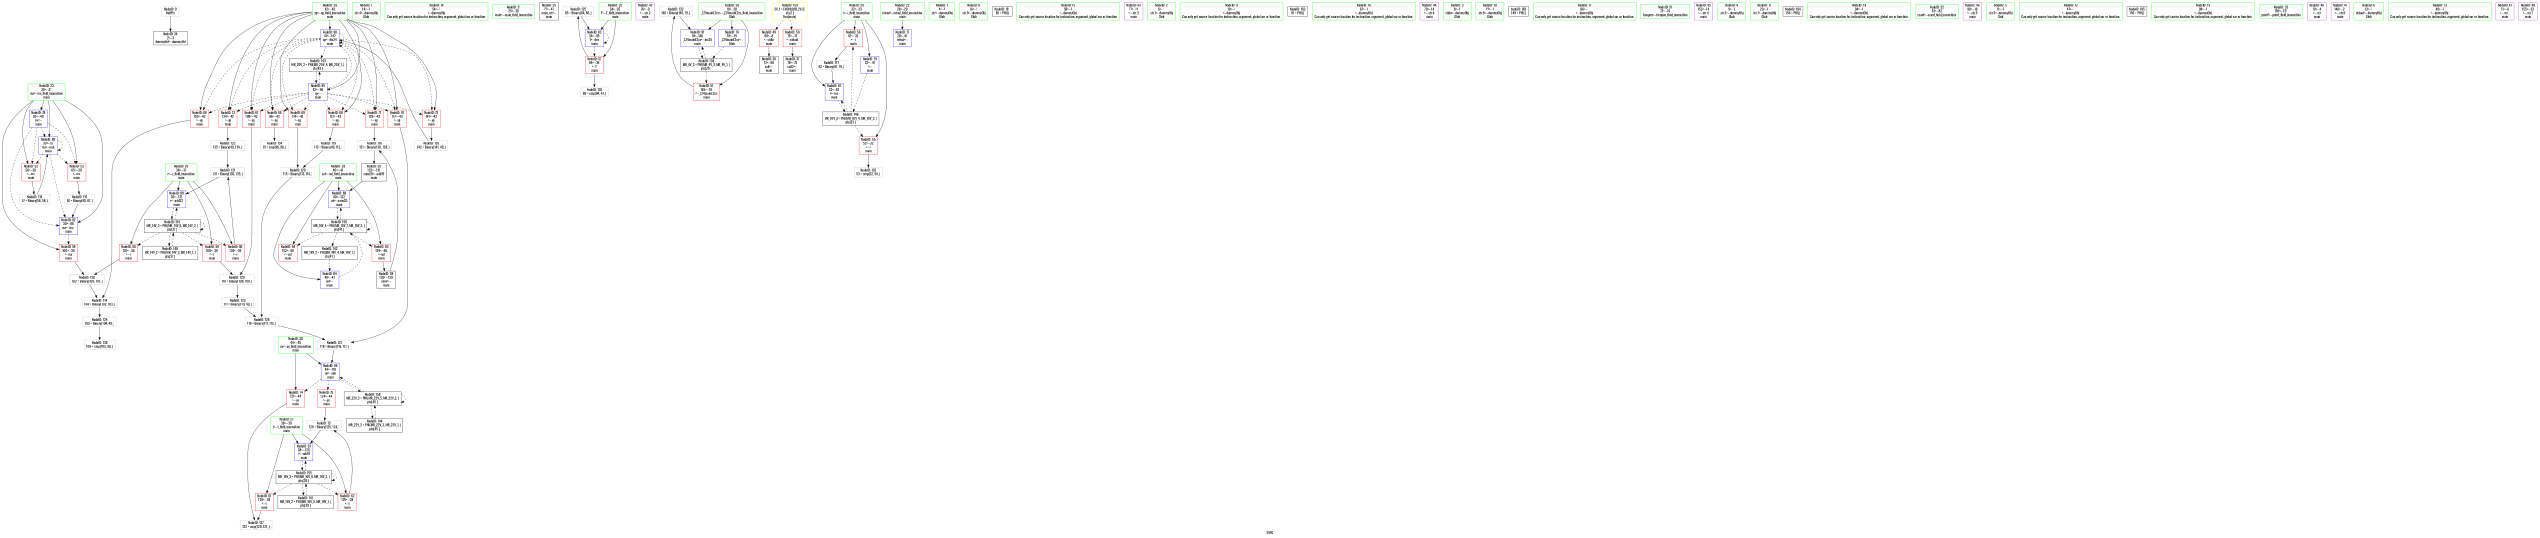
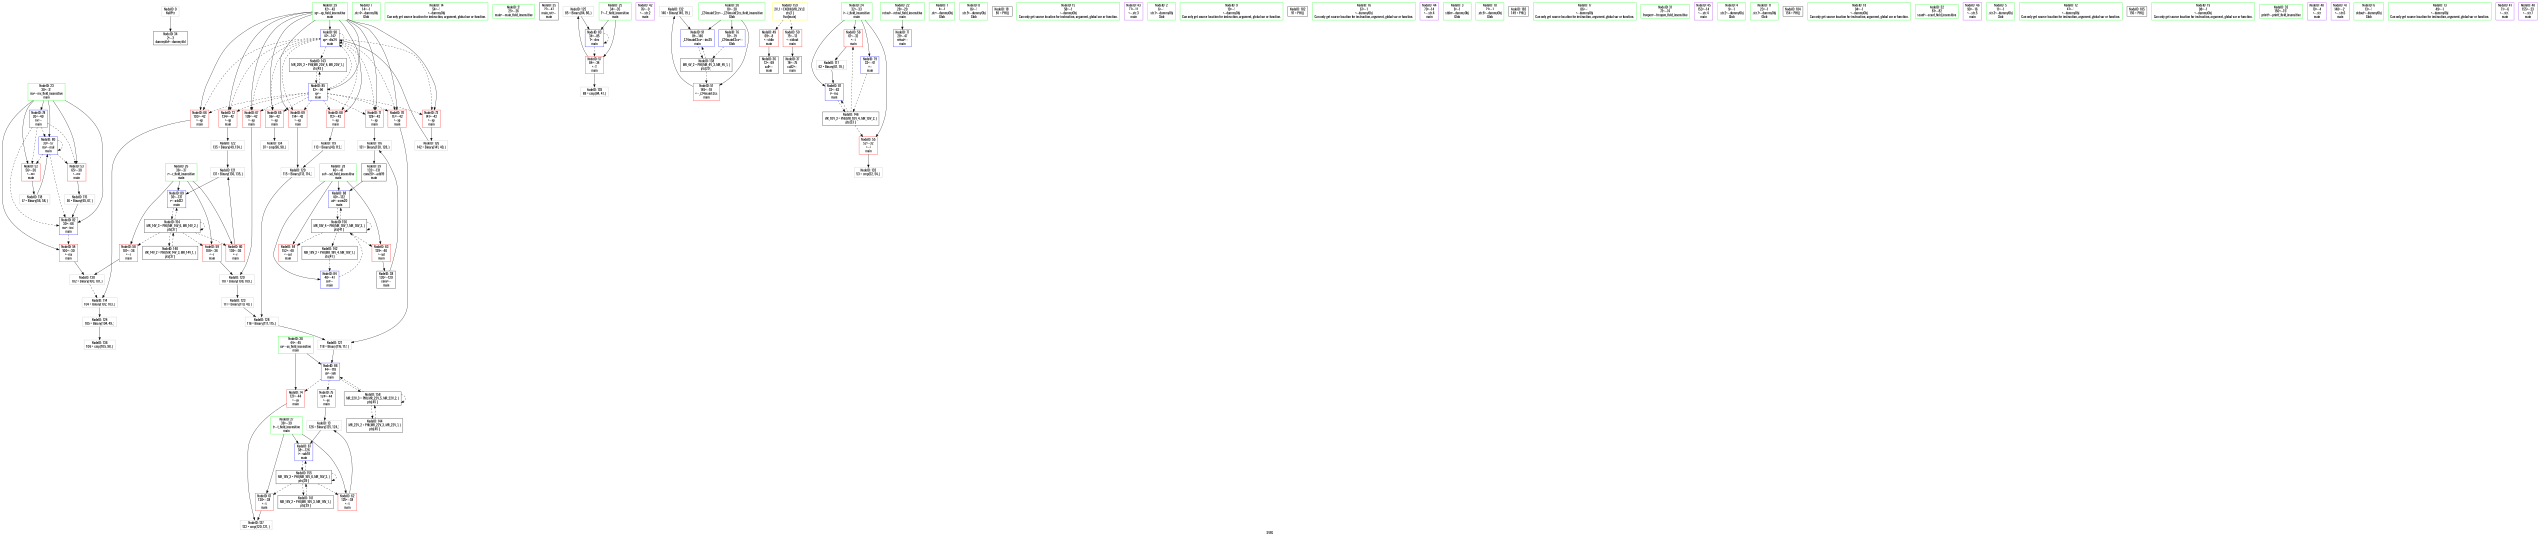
  digraph {
    fontname=Oswald
    label=SVFG
    node [color=green fontname=Oswald shape=record]
    edge [fontname=Oswald style=solid]
    n1 [color=grey label="{NodeID: 0\nNullPtr}"]
    n2 [color=black label="{NodeID: 34\n2\<--3\ndummyVal\<--dummyVal\n}"]
    n3 [color=blue label="{NodeID: 90\n42\<--142\nxp\<--div24\nmain\n}"]
    n4 [color=red label="{NodeID: 65\n96\<--42\n\<--xp\nmain\n}"]
    n5 [color=red label="{NodeID: 66\n103\<--42\n\<--xp\nmain\n}"]
    n6 [color=red label="{NodeID: 67\n109\<--42\n\<--xp\nmain\n}"]
    n7 [color=red label="{NodeID: 68\n112\<--42\n\<--xp\nmain\n}"]
    n8 [color=red label="{NodeID: 69\n114\<--42\n\<--xp\nmain\n}"]
    n9 [color=red label="{NodeID: 70\n117\<--42\n\<--xp\nmain\n}"]
    n10 [color=red label="{NodeID: 71\n128\<--42\n\<--xp\nmain\n}"]
    n11 [color=red label="{NodeID: 72\n134\<--42\n\<--xp\nmain\n}"]
    n12 [color=red label="{NodeID: 73\n141\<--42\n\<--xp\nmain\n}"]
    n13 [color=black label="{NodeID: 143\nMR_20V_2 = PHI(MR_20V_4, MR_20V_1, )\npts\{43 \}\n}"]
    n14 [color=grey label="{NodeID: 134\n97 = cmp(96, 98, )\n}"]
    n15 [color=grey label="{NodeID: 114\n104 = Binary(102, 103, )\n}"]
    n16 [color=grey label="{NodeID: 120\n110 = Binary(108, 109, )\n}"]
    n17 [color=grey label="{NodeID: 119\n113 = Binary(49, 112, )\n}"]
    n18 [color=grey label="{NodeID: 129\n115 = Binary(113, 114, )\n}"]
    n19 [color=grey label="{NodeID: 127\n118 = Binary(116, 117, )\n}"]
    n20 [color=grey label="{NodeID: 116\n131 = Binary(130, 128, )\n}"]
    n21 [color=grey label="{NodeID: 122\n135 = Binary(49, 134, )\n}"]
    n22 [color=grey label="{NodeID: 126\n142 = Binary(141, 49, )\n}"]
    n23 [color=blue label="{NodeID: 85\n42\<--94\nxp\<--\nmain\n}"]
    n24 [color=grey label="{NodeID: 124\n105 = Binary(104, 49, )\n}"]
    n25 [color=grey label="{NodeID: 123\n111 = Binary(110, 49, )\n}"]
    n26 [color=grey label="{NodeID: 128\n116 = Binary(111, 115, )\n}"]
    n27 [color=blue label="{NodeID: 86\n44\<--118\nux\<--sub\nmain\n}"]
    n28 [color=black label="{NodeID: 39\n132\<--131\nconv20\<--add19\nmain\n}"]
    n29 [color=grey label="{NodeID: 121\n137 = Binary(136, 135, )\n}"]
    n30 [label="{NodeID: 7\n14\<--1\n.str.4\<--dummyObj\nGlob }"]
    n31 [label="{NodeID: 14\n54\<--1\n\<--dummyObj\nCan only get source location for instruction, argument, global var or function.}"]
    n32 [label="{NodeID: 21\n25\<--26\nmain\<--main_field_insensitive\n}"]
    n33 [label="{NodeID: 28\n40\<--41\nsol\<--sol_field_insensitive\nmain\n}"]
    n34 [color=red label="{NodeID: 63\n129\<--40\n\<--sol\nmain\n}"]
    n35 [color=red label="{NodeID: 64\n152\<--40\n\<--sol\nmain\n}"]
    n36 [color=blue label="{NodeID: 84\n40\<--47\nsol\<--\nmain\n}"]
    n37 [color=blue label="{NodeID: 88\n40\<--132\nsol\<--conv20\nmain\n}"]
    n38 [color=black label="{NodeID: 38\n130\<--129\nconv\<--\nmain\n}"]
    n39 [color=black label="{NodeID: 156\nMR_18V_4 = PHI(MR_18V_7, MR_18V_3, )\npts\{41 \}\n}"]
    n40 [color=black label="{NodeID: 142\nMR_18V_2 = PHI(MR_18V_4, MR_18V_1, )\npts\{41 \}\n}"]
    n41 [color=grey label="{NodeID: 118\n57 = Binary(56, 58, )\n}"]
    n42 [color=blue label="{NodeID: 80\n30\<--57\nmx\<--mul\nmain\n}"]
    n43 [color=red label="{NodeID: 52\n56\<--30\n\<--mx\nmain\n}"]
    n44 [color=red label="{NodeID: 53\n65\<--30\n\<--mx\nmain\n}"]
    n45 [color=blue label="{NodeID: 82\n30\<--66\nmx\<--inc1\nmain\n}"]
    n46 [color=grey label="{NodeID: 115\n66 = Binary(65, 67, )\n}"]
    n47 [color=red label="{NodeID: 54\n100\<--30\n\<--mx\nmain\n}"]
    n48 [color=black label="{NodeID: 35\n27\<--47\nmain_ret\<--\nmain\n}"]
    n49 [color=grey label="{NodeID: 125\n85 = Binary(84, 86, )\n}"]
    n50 [color=blue label="{NodeID: 83\n34\<--85\nT\<--dec\nmain\n}"]
    n51 [color=red label="{NodeID: 57\n84\<--34\n\<--T\nmain\n}"]
    n52 [color=grey label="{NodeID: 135\n88 = cmp(84, 47, )\n}"]
    n53 [color=purple label="{NodeID: 42\n76\<--9\n\<--.str.2\nmain\n}"]
    n54 [color=grey label="{NodeID: 132\n146 = Binary(145, 19, )\n}"]
    n55 [color=blue label="{NodeID: 91\n18\<--146\n_ZZ4mainE2cs\<--inc25\nmain\n}"]
    n56 [color=black label="{NodeID: 138\nMR_4V_2 = PHI(MR_4V_3, MR_4V_1, )\npts\{20 \}\n}"]
    n57 [color=red label="{NodeID: 51\n145\<--18\n\<--_ZZ4mainE2cs\nmain\n}"]
    n58 [color=red label="{NodeID: 49\n69\<--8\n\<--stdin\nmain\n}"]
    n59 [color=black label="{NodeID: 36\n72\<--69\ncall\<--\nmain\n}"]
    n60 [color=red label="{NodeID: 56\n61\<--32\n\<--i\nmain\n}"]
    n61 [color=grey label="{NodeID: 117\n62 = Binary(61, 19, )\n}"]
    n62 [color=blue label="{NodeID: 81\n32\<--62\ni\<--inc\nmain\n}"]
    n63 [color=black label="{NodeID: 146\nMR_10V_3 = PHI(MR_10V_4, MR_10V_2, )\npts\{33 \}\n}"]
    n64 [color=red label="{NodeID: 55\n52\<--32\n\<--i\nmain\n}"]
    n65 [color=grey label="{NodeID: 133\n53 = cmp(52, 54, )\n}"]
    n66 [color=red label="{NodeID: 74\n121\<--44\n\<--ux\nmain\n}"]
    n67 [color=red label="{NodeID: 75\n124\<--44\n\<--ux\nmain\n}"]
    n68 [color=black label="{NodeID: 158\nMR_22V_3 = PHI(MR_22V_5, MR_22V_2, )\npts\{45 \}\n}"]
    n69 [color=blue label="{NodeID: 77\n28\<--47\nretval\<--\nmain\n}"]
    n70 [label="{NodeID: 1\n4\<--1\n.str\<--dummyObj\nGlob }"]
    n71 [label="{NodeID: 8\n16\<--1\n.str.5\<--dummyObj\nGlob }"]
    n72 [color=black label="{NodeID: 181\n80 = PHI()\n}"]
    n73 [label="{NodeID: 15\n58\<--1\n\<--dummyObj\nCan only get source location for instruction, argument, global var or function.}"]
    n74 [label="{NodeID: 22\n28\<--29\nretval\<--retval_field_insensitive\nmain\n}"]
    n75 [label="{NodeID: 29\n42\<--43\nxp\<--xp_field_insensitive\nmain\n}"]
    n76 [color=purple label="{NodeID: 43\n77\<--11\n\<--.str.3\nmain\n}"]
    n77 [color=red label="{NodeID: 50\n75\<--13\n\<--stdout\nmain\n}"]
    n78 [color=black label="{NodeID: 37\n78\<--75\ncall2\<--\nmain\n}"]
    n79 [color=black label="{NodeID: 140\nMR_14V_2 = PHI(MR_14V_3, MR_14V_1, )\npts\{37 \}\n}"]
    n80 [color=black label="{NodeID: 154\nMR_14V_3 = PHI(MR_14V_6, MR_14V_2, )\npts\{37 \}\n}"]
    n81 [color=red label="{NodeID: 58\n101\<--36\n\<--r\nmain\n}"]
    n82 [color=red label="{NodeID: 59\n108\<--36\n\<--r\nmain\n}"]
    n83 [color=red label="{NodeID: 60\n136\<--36\n\<--r\nmain\n}"]
    n84 [color=blue label="{NodeID: 89\n36\<--137\nr\<--add22\nmain\n}"]
    n85 [color=grey label="{NodeID: 130\n102 = Binary(100, 101, )\n}"]
    n86 [color=blue label="{NodeID: 78\n30\<--49\nmx\<--\nmain\n}"]
    n87 [label="{NodeID: 2\n6\<--1\n.str.1\<--dummyObj\nGlob }"]
    n88 [label="{NodeID: 9\n19\<--1\n\<--dummyObj\nCan only get source location for instruction, argument, global var or function.}"]
    n89 [color=black label="{NodeID: 182\n91 = PHI()\n}"]
    n90 [label="{NodeID: 16\n67\<--1\n\<--dummyObj\nCan only get source location for instruction, argument, global var or function.}"]
    n91 [label="{NodeID: 23\n30\<--31\nmx\<--mx_field_insensitive\nmain\n}"]
    n92 [label="{NodeID: 30\n44\<--45\nux\<--ux_field_insensitive\nmain\n}"]
    n93 [color=grey label="{NodeID: 137\n122 = cmp(120, 121, )\n}"]
    n94 [color=grey label="{NodeID: 131\n126 = Binary(125, 124, )\n}"]
    n95 [color=blue label="{NodeID: 87\n38\<--126\nt\<--sub18\nmain\n}"]
    n96 [color=black label="{NodeID: 144\nMR_22V_2 = PHI(MR_22V_3, MR_22V_1, )\npts\{45 \}\n}"]
    n97 [color=purple label="{NodeID: 44\n79\<--14\n\<--.str.4\nmain\n}"]
    n98 [color=black label="{NodeID: 141\nMR_16V_2 = PHI(MR_16V_3, MR_16V_1, )\npts\{39 \}\n}"]
    n99 [color=black label="{NodeID: 155\nMR_16V_3 = PHI(MR_16V_6, MR_16V_2, )\npts\{39 \}\n}"]
    n100 [color=red label="{NodeID: 61\n120\<--38\n\<--t\nmain\n}"]
    n101 [color=red label="{NodeID: 62\n125\<--38\n\<--t\nmain\n}"]
    n102 [color=blue label="{NodeID: 79\n32\<--47\ni\<--\nmain\n}"]
    n103 [label="{NodeID: 3\n8\<--1\nstdin\<--dummyObj\nGlob }"]
    n104 [label="{NodeID: 10\n21\<--1\n.str.6\<--dummyObj\nGlob }"]
    n105 [color=black label="{NodeID: 183\n149 = PHI()\n}"]
    n106 [label="{NodeID: 17\n86\<--1\n\<--dummyObj\nCan only get source location for instruction, argument, global var or function.}"]
    n107 [label="{NodeID: 24\n32\<--33\ni\<--i_field_insensitive\nmain\n}"]
    n108 [color=grey label="{NodeID: 136\n106 = cmp(105, 98, )\n}"]
    n109 [label="{NodeID: 31\n73\<--74\nfreopen\<--freopen_field_insensitive\n}"]
    n110 [color=purple label="{NodeID: 45\n153\<--14\n\<--.str.4\nmain\n}"]
    n111 [label="{NodeID: 4\n9\<--1\n.str.2\<--dummyObj\nGlob }"]
    n112 [label="{NodeID: 11\n23\<--1\n.str.7\<--dummyObj\nGlob }"]
    n113 [color=black label="{NodeID: 184\n154 = PHI()\n}"]
    n114 [label="{NodeID: 18\n94\<--1\n\<--dummyObj\nCan only get source location for instruction, argument, global var or function.}"]
    n115 [label="{NodeID: 25\n34\<--35\nT\<--T_field_insensitive\nmain\n}"]
    n116 [label="{NodeID: 32\n81\<--82\nscanf\<--scanf_field_insensitive\n}"]
    n117 [color=purple label="{NodeID: 46\n90\<--16\n\<--.str.5\nmain\n}"]
    n118 [label="{NodeID: 5\n11\<--1\n.str.3\<--dummyObj\nGlob }"]
    n119 [label="{NodeID: 12\n47\<--1\n\<--dummyObj\nCan only get source location for instruction, argument, global var or function.}"]
    n120 [color=black label="{NodeID: 185\n156 = PHI()\n}"]
    n121 [label="{NodeID: 19\n98\<--1\n\<--dummyObj\nCan only get source location for instruction, argument, global var or function.}"]
    n122 [label="{NodeID: 26\n36\<--37\nr\<--r_field_insensitive\nmain\n}"]
    n123 [label="{NodeID: 33\n150\<--151\nprintf\<--printf_field_insensitive\n}"]
    n124 [color=purple label="{NodeID: 40\n70\<--4\n\<--.str\nmain\n}"]
    n125 [color=purple label="{NodeID: 47\n148\<--21\n\<--.str.6\nmain\n}"]
    n126 [label="{NodeID: 6\n13\<--1\nstdout\<--dummyObj\nGlob }"]
    n127 [label="{NodeID: 13\n49\<--1\n\<--dummyObj\nCan only get source location for instruction, argument, global var or function.}"]
    n128 [label="{NodeID: 20\n18\<--20\n_ZZ4mainE2cs\<--_ZZ4mainE2cs_field_insensitive\nGlob }"]
    n129 [color=blue label="{NodeID: 76\n18\<--19\n_ZZ4mainE2cs\<--\nGlob }"]
    n130 [label="{NodeID: 27\n38\<--39\nt\<--t_field_insensitive\nmain\n}"]
    n131 [color=purple label="{NodeID: 41\n71\<--6\n\<--.str.1\nmain\n}"]
    n132 [color=purple label="{NodeID: 48\n155\<--23\n\<--.str.7\nmain\n}"]
    n133 [color=yellow label="{NodeID: 159\n2V_1 = ENCHI(MR_2V_0)\npts\{1 \}\nFun[main]}" style=double]
    n1 -> n2
    n3 -> n3 [style=dashed]
    n3 -> n4 [style=dashed]
    n3 -> n5 [style=dashed]
    n3 -> n6 [style=dashed]
    n3 -> n7 [style=dashed]
    n3 -> n8 [style=dashed]
    n3 -> n9 [style=dashed]
    n3 -> n10 [style=dashed]
    n3 -> n11 [style=dashed]
    n3 -> n12 [style=dashed]
    n3 -> n13 [style=dashed]
    n4 -> n14
    n5 -> n15
    n6 -> n16
    n7 -> n17
    n8 -> n18
    n9 -> n19
    n10 -> n20
    n11 -> n21
    n12 -> n22
    n13 -> n23 [style=dashed]
    n15 -> n24
    n16 -> n25
    n17 -> n18
    n18 -> n26
    n19 -> n27
    n20 -> n28
    n21 -> n29
    n22 -> n3
    n23 -> n3 [style=dashed]
    n23 -> n4 [style=dashed]
    n23 -> n5 [style=dashed]
    n23 -> n6 [style=dashed]
    n23 -> n7 [style=dashed]
    n23 -> n8 [style=dashed]
    n23 -> n9 [style=dashed]
    n23 -> n10 [style=dashed]
    n23 -> n11 [style=dashed]
    n23 -> n12 [style=dashed]
    n23 -> n13 [style=dashed]
    n24 -> n108
    n25 -> n26
    n26 -> n19
    n27 -> n66 [style=dashed]
    n27 -> n67 [style=dashed]
    n27 -> n68 [style=dashed]
    n28 -> n37
    n29 -> n84
    n33 -> n34
    n33 -> n35
    n33 -> n36
    n33 -> n37
    n34 -> n38
    n36 -> n39 [style=dashed]
    n37 -> n39 [style=dashed]
    n38 -> n20
    n39 -> n34 [style=dashed]
    n39 -> n35 [style=dashed]
    n39 -> n37 [style=dashed]
    n39 -> n39 [style=dashed]
    n39 -> n40 [style=dashed]
    n40 -> n36 [style=dashed]
    n41 -> n42
    n42 -> n42 [style=dashed]
    n42 -> n43 [style=dashed]
    n42 -> n44 [style=dashed]
    n42 -> n45 [style=dashed]
    n43 -> n41
    n44 -> n46
    n45 -> n47 [style=dashed]
    n46 -> n45
    n47 -> n85
    n49 -> n50
    n50 -> n50 [style=dashed]
    n50 -> n51 [style=dashed]
    n51 -> n49
    n51 -> n52
    n54 -> n55
    n55 -> n56 [style=dashed]
    n56 -> n55 [style=dashed]
    n56 -> n57 [style=dashed]
    n57 -> n54
    n58 -> n59
    n60 -> n61
    n61 -> n62
    n62 -> n63 [style=dashed]
    n63 -> n60 [style=dashed]
    n63 -> n62 [style=dashed]
    n63 -> n64 [style=dashed]
    n64 -> n65
    n66 -> n93
    n67 -> n94
    n68 -> n27 [style=dashed]
    n68 -> n68 [style=dashed]
    n68 -> n96 [style=dashed]
    n74 -> n69
    n75 -> n3
    n75 -> n4
    n75 -> n5
    n75 -> n6
    n75 -> n7
    n75 -> n8
    n75 -> n9
    n75 -> n10
    n75 -> n11
    n75 -> n12
    n75 -> n23
    n77 -> n78
    n79 -> n80 [style=dashed]
    n80 -> n79 [style=dashed]
    n80 -> n80 [style=dashed]
    n80 -> n81 [style=dashed]
    n80 -> n82 [style=dashed]
    n80 -> n83 [style=dashed]
    n80 -> n84 [style=dashed]
    n81 -> n85
    n82 -> n16
    n83 -> n29
    n84 -> n80 [style=dashed]
-   n85 -> n15
+   n85 -> n15 [style=dashed]
    n86 -> n42 [style=dashed]
    n86 -> n43 [style=dashed]
    n86 -> n44 [style=dashed]
    n86 -> n45 [style=dashed]
    n91 -> n42
    n91 -> n43
    n91 -> n44
    n91 -> n45
    n91 -> n47
    n91 -> n86
    n92 -> n27
    n92 -> n66
    n94 -> n95
    n95 -> n99 [style=dashed]
    n96 -> n68 [style=dashed]
    n98 -> n99 [style=dashed]
    n99 -> n95 [style=dashed]
    n99 -> n98 [style=dashed]
    n99 -> n99 [style=dashed]
    n99 -> n100 [style=dashed]
    n99 -> n101 [style=dashed]
    n100 -> n93
    n101 -> n94
    n102 -> n63 [style=dashed]
    n107 -> n60
    n107 -> n62
    n107 -> n64
    n107 -> n102
    n115 -> n50
    n115 -> n51
    n122 -> n81
    n122 -> n82
    n122 -> n83
    n122 -> n84
    n128 -> n55
    n128 -> n57
    n128 -> n129
    n129 -> n56 [style=dashed]
    n130 -> n95
    n130 -> n100
    n130 -> n101
    n133 -> n58 [style=dashed]
    n133 -> n77 [style=dashed]
  }
